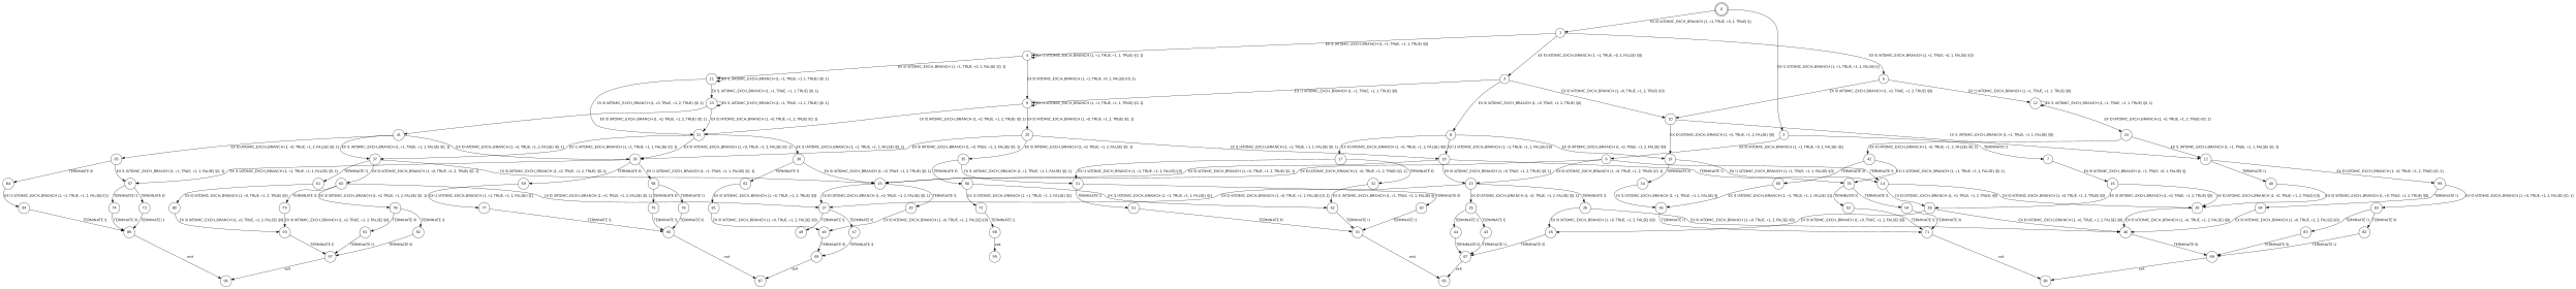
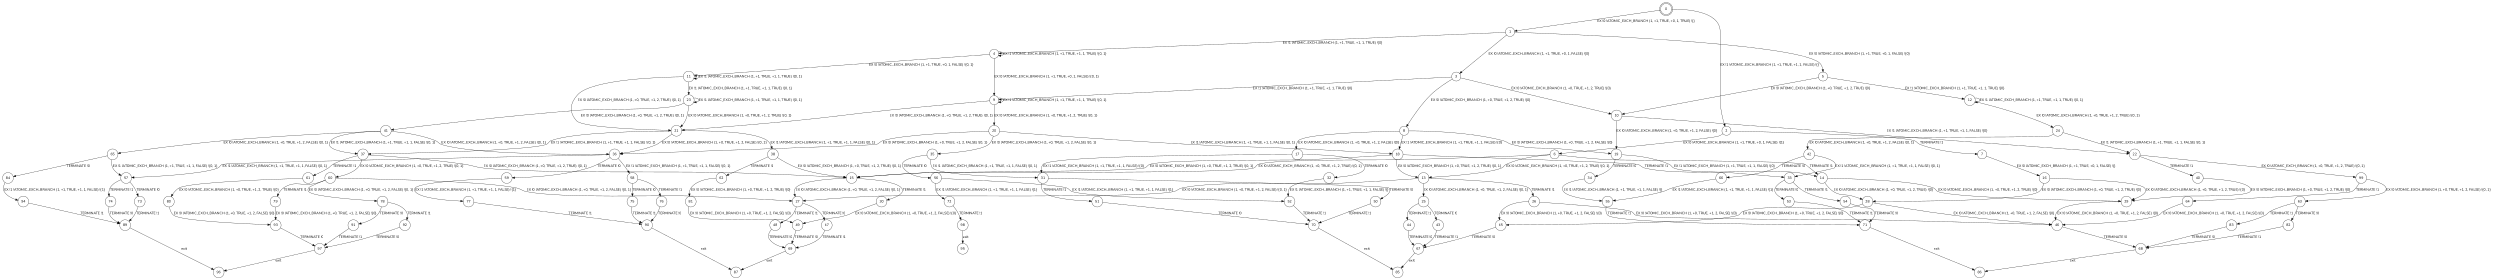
  digraph {
    fontname=Nunito
    node [fontname=Nunito shape=circle]
    edge [fontname=Nunito]
    0 [peripheries=2]
    1
    2
    3
    4
    5
    6
    7
    8
    9
    10
    11
    12
    13
    14
    15
    16
    17
    18
    19
    20
    21
    22
    23
    24
    25
    26
    27
    28
    29
    30
    31
    32
    33
    34
    35
    36
    37
    38
    n40 [label=99]
    40
    41
    42
    43
    44
    45
    46
    47
    48
    49
    50
    51
    52
    53
    54
    55
    56
    57
    58
    59
    60
    61
    62
    63
    64
    65
    66
    67
    68
    69
    70
    71
    72
    73
    74
    75
    76
    77
    78
    79
    80
    81
    82
    83
    84
    85
    86
    87
    n89 [label=98]
    89
    90
    91
    92
    93
    94
    95
    96
    97
    0 -> 1 [label="EX !0 !ATOMIC_EXCH_BRANCH (1, +1, TRUE, +0, 1, TRUE) !{}"]
    0 -> 2 [label="EX !1 !ATOMIC_EXCH_BRANCH (1, +1, TRUE, +1, 1, FALSE) !{}"]
    1 -> 3 [label="EX !0 !ATOMIC_EXCH_BRANCH (1, +1, TRUE, +0, 1, FALSE) !{0}"]
    1 -> 4 [label="EX !1 !ATOMIC_EXCH_BRANCH (1, +1, TRUE, +1, 1, TRUE) !{0}"]
    1 -> 5 [label="EX !0 !ATOMIC_EXCH_BRANCH (1, +1, TRUE, +0, 1, FALSE) !{0}"]
    2 -> 6 [label="EX !0 !ATOMIC_EXCH_BRANCH (1, +1, TRUE, +0, 1, FALSE) !{1}"]
    2 -> 7 [label="TERMINATE !1"]
    3 -> 8 [label="EX !0 !ATOMIC_EXCH_BRANCH (1, +0, TRUE, +1, 2, TRUE) !{0}"]
    3 -> 9 [label="EX !1 !ATOMIC_EXCH_BRANCH (1, +1, TRUE, +1, 1, TRUE) !{0}"]
    3 -> 10 [label="EX !0 !ATOMIC_EXCH_BRANCH (1, +0, TRUE, +1, 2, TRUE) !{0}"]
    4 -> 4 [label="EX !1 !ATOMIC_EXCH_BRANCH (1, +1, TRUE, +1, 1, TRUE) !{0, 1}"]
    4 -> 9 [label="EX !0 !ATOMIC_EXCH_BRANCH (1, +1, TRUE, +0, 1, FALSE) !{0, 1}"]
    4 -> 11 [label="EX !0 !ATOMIC_EXCH_BRANCH (1, +1, TRUE, +0, 1, FALSE) !{0, 1}"]
    5 -> 10 [label="EX !0 !ATOMIC_EXCH_BRANCH (1, +0, TRUE, +1, 2, TRUE) !{0}"]
    5 -> 12 [label="EX !1 !ATOMIC_EXCH_BRANCH (1, +1, TRUE, +1, 1, TRUE) !{0}"]
    6 -> 13 [label="EX !0 !ATOMIC_EXCH_BRANCH (1, +0, TRUE, +1, 2, TRUE) !{0, 1}"]
    6 -> 14 [label="TERMINATE !1"]
    6 -> 15 [label="EX !0 !ATOMIC_EXCH_BRANCH (1, +0, TRUE, +1, 2, TRUE) !{0, 1}"]
    7 -> 16 [label="EX !0 !ATOMIC_EXCH_BRANCH (1, +1, TRUE, +0, 1, FALSE) !{}"]
    8 -> 17 [label="EX !0 !ATOMIC_EXCH_BRANCH (1, +0, TRUE, +1, 2, FALSE) !{0}"]
    8 -> 18 [label="EX !1 !ATOMIC_EXCH_BRANCH (1, +1, TRUE, +1, 1, FALSE) !{0}"]
    8 -> 19 [label="EX !0 !ATOMIC_EXCH_BRANCH (1, +0, TRUE, +1, 2, FALSE) !{0}"]
    9 -> 9 [label="EX !1 !ATOMIC_EXCH_BRANCH (1, +1, TRUE, +1, 1, TRUE) !{0, 1}"]
    9 -> 20 [label="EX !0 !ATOMIC_EXCH_BRANCH (1, +0, TRUE, +1, 2, TRUE) !{0, 1}"]
    9 -> 21 [label="EX !0 !ATOMIC_EXCH_BRANCH (1, +0, TRUE, +1, 2, TRUE) !{0, 1}"]
    10 -> 19 [label="EX !0 !ATOMIC_EXCH_BRANCH (1, +0, TRUE, +1, 2, FALSE) !{0}"]
    10 -> 22 [label="EX !1 !ATOMIC_EXCH_BRANCH (1, +1, TRUE, +1, 1, FALSE) !{0}"]
    11 -> 11 [label="EX !1 !ATOMIC_EXCH_BRANCH (1, +1, TRUE, +1, 1, TRUE) !{0, 1}"]
    11 -> 21 [label="EX !0 !ATOMIC_EXCH_BRANCH (1, +0, TRUE, +1, 2, TRUE) !{0, 1}"]
    11 -> 23 [label="EX !1 !ATOMIC_EXCH_BRANCH (1, +1, TRUE, +1, 1, TRUE) !{0, 1}"]
    12 -> 12 [label="EX !1 !ATOMIC_EXCH_BRANCH (1, +1, TRUE, +1, 1, TRUE) !{0, 1}"]
    12 -> 24 [label="EX !0 !ATOMIC_EXCH_BRANCH (1, +0, TRUE, +1, 2, TRUE) !{0, 1}"]
    13 -> 25 [label="EX !0 !ATOMIC_EXCH_BRANCH (1, +0, TRUE, +1, 2, FALSE) !{0, 1}"]
    13 -> 26 [label="TERMINATE !1"]
    13 -> 27 [label="EX !0 !ATOMIC_EXCH_BRANCH (1, +0, TRUE, +1, 2, FALSE) !{0, 1}"]
    14 -> 28 [label="EX !0 !ATOMIC_EXCH_BRANCH (1, +0, TRUE, +1, 2, TRUE) !{0}"]
    14 -> 29 [label="EX !0 !ATOMIC_EXCH_BRANCH (1, +0, TRUE, +1, 2, TRUE) !{0}"]
    15 -> 27 [label="EX !0 !ATOMIC_EXCH_BRANCH (1, +0, TRUE, +1, 2, FALSE) !{0, 1}"]
    15 -> 30 [label="TERMINATE !1"]
    16 -> 28 [label="EX !0 !ATOMIC_EXCH_BRANCH (1, +0, TRUE, +1, 2, TRUE) !{0}"]
    16 -> 29 [label="EX !0 !ATOMIC_EXCH_BRANCH (1, +0, TRUE, +1, 2, TRUE) !{0}"]
    17 -> 31 [label="EX !1 !ATOMIC_EXCH_BRANCH (1, +1, TRUE, +1, 1, FALSE) !{0}"]
    17 -> 32 [label="TERMINATE !0"]
    18 -> 13 [label="EX !0 !ATOMIC_EXCH_BRANCH (1, +0, TRUE, +1, 2, TRUE) !{0, 1}"]
    18 -> 14 [label="TERMINATE !1"]
    18 -> 15 [label="EX !0 !ATOMIC_EXCH_BRANCH (1, +0, TRUE, +1, 2, TRUE) !{0, 1}"]
    19 -> 33 [label="EX !1 !ATOMIC_EXCH_BRANCH (1, +1, TRUE, +1, 1, FALSE) !{0}"]
    19 -> 34 [label="TERMINATE !0"]
    20 -> 18 [label="EX !1 !ATOMIC_EXCH_BRANCH (1, +1, TRUE, +1, 1, FALSE) !{0, 1}"]
    20 -> 35 [label="EX !0 !ATOMIC_EXCH_BRANCH (1, +0, TRUE, +1, 2, FALSE) !{0, 1}"]
    20 -> 36 [label="EX !0 !ATOMIC_EXCH_BRANCH (1, +0, TRUE, +1, 2, FALSE) !{0, 1}"]
    21 -> 36 [label="EX !0 !ATOMIC_EXCH_BRANCH (1, +0, TRUE, +1, 2, FALSE) !{0, 1}"]
    21 -> 37 [label="EX !1 !ATOMIC_EXCH_BRANCH (1, +1, TRUE, +1, 1, FALSE) !{0, 1}"]
    21 -> 38 [label="EX !1 !ATOMIC_EXCH_BRANCH (1, +1, TRUE, +1, 1, FALSE) !{0, 1}"]
    22 -> n40 [label="EX !0 !ATOMIC_EXCH_BRANCH (1, +0, TRUE, +1, 2, TRUE) !{0, 1}"]
    22 -> 40 [label="TERMINATE !1"]
    23 -> 21 [label="EX !0 !ATOMIC_EXCH_BRANCH (1, +0, TRUE, +1, 2, TRUE) !{0, 1}"]
    23 -> 23 [label="EX !1 !ATOMIC_EXCH_BRANCH (1, +1, TRUE, +1, 1, TRUE) !{0, 1}"]
    23 -> 41 [label="EX !0 !ATOMIC_EXCH_BRANCH (1, +0, TRUE, +1, 2, TRUE) !{0, 1}"]
    24 -> 22 [label="EX !1 !ATOMIC_EXCH_BRANCH (1, +1, TRUE, +1, 1, FALSE) !{0, 1}"]
    24 -> 42 [label="EX !0 !ATOMIC_EXCH_BRANCH (1, +0, TRUE, +1, 2, FALSE) !{0, 1}"]
    25 -> 43 [label="TERMINATE !0"]
    25 -> 44 [label="TERMINATE !1"]
    26 -> 45 [label="EX !0 !ATOMIC_EXCH_BRANCH (1, +0, TRUE, +1, 2, FALSE) !{0}"]
    26 -> 46 [label="EX !0 !ATOMIC_EXCH_BRANCH (1, +0, TRUE, +1, 2, FALSE) !{0}"]
    27 -> 47 [label="TERMINATE !0"]
    27 -> 48 [label="TERMINATE !1"]
    28 -> 45 [label="EX !0 !ATOMIC_EXCH_BRANCH (1, +0, TRUE, +1, 2, FALSE) !{0}"]
    28 -> 46 [label="EX !0 !ATOMIC_EXCH_BRANCH (1, +0, TRUE, +1, 2, FALSE) !{0}"]
    29 -> 46 [label="EX !0 !ATOMIC_EXCH_BRANCH (1, +0, TRUE, +1, 2, FALSE) !{0}"]
    30 -> 49 [label="EX !0 !ATOMIC_EXCH_BRANCH (1, +0, TRUE, +1, 2, FALSE) !{0}"]
    31 -> 50 [label="TERMINATE !0"]
    31 -> 51 [label="TERMINATE !1"]
    32 -> 52 [label="EX !1 !ATOMIC_EXCH_BRANCH (1, +1, TRUE, +1, 1, FALSE) !{}"]
    33 -> 53 [label="TERMINATE !0"]
    33 -> 54 [label="TERMINATE !1"]
    34 -> 55 [label="EX !1 !ATOMIC_EXCH_BRANCH (1, +1, TRUE, +1, 1, FALSE) !{}"]
    35 -> 31 [label="EX !1 !ATOMIC_EXCH_BRANCH (1, +1, TRUE, +1, 1, FALSE) !{0, 1}"]
    35 -> 56 [label="TERMINATE !0"]
    36 -> 57 [label="EX !1 !ATOMIC_EXCH_BRANCH (1, +1, TRUE, +1, 1, FALSE) !{0, 1}"]
    36 -> 58 [label="EX !1 !ATOMIC_EXCH_BRANCH (1, +1, TRUE, +1, 1, FALSE) !{0, 1}"]
    36 -> 59 [label="TERMINATE !0"]
    37 -> 15 [label="EX !0 !ATOMIC_EXCH_BRANCH (1, +0, TRUE, +1, 2, TRUE) !{0, 1}"]
    37 -> 60 [label="EX !0 !ATOMIC_EXCH_BRANCH (1, +0, TRUE, +1, 2, TRUE) !{0, 1}"]
    37 -> 61 [label="TERMINATE !1"]
    38 -> 15 [label="EX !0 !ATOMIC_EXCH_BRANCH (1, +0, TRUE, +1, 2, TRUE) !{0, 1}"]
    38 -> 62 [label="TERMINATE !1"]
    n40 -> 63 [label="EX !0 !ATOMIC_EXCH_BRANCH (1, +0, TRUE, +1, 2, FALSE) !{0, 1}"]
    n40 -> 64 [label="TERMINATE !1"]
    40 -> 29 [label="EX !0 !ATOMIC_EXCH_BRANCH (1, +0, TRUE, +1, 2, TRUE) !{0}"]
    41 -> 36 [label="EX !0 !ATOMIC_EXCH_BRANCH (1, +0, TRUE, +1, 2, FALSE) !{0, 1}"]
    41 -> 37 [label="EX !1 !ATOMIC_EXCH_BRANCH (1, +1, TRUE, +1, 1, FALSE) !{0, 1}"]
    41 -> 65 [label="EX !0 !ATOMIC_EXCH_BRANCH (1, +0, TRUE, +1, 2, FALSE) !{0, 1}"]
    42 -> 33 [label="EX !1 !ATOMIC_EXCH_BRANCH (1, +1, TRUE, +1, 1, FALSE) !{0, 1}"]
    42 -> 66 [label="TERMINATE !0"]
    43 -> 67 [label="TERMINATE !1"]
    44 -> 67 [label="TERMINATE !0"]
    45 -> 67 [label="TERMINATE !0"]
    46 -> 68 [label="TERMINATE !0"]
    47 -> 69 [label="TERMINATE !1"]
+   48 -> 69 [label="TERMINATE !0"]
    49 -> 69 [label="TERMINATE !0"]
    50 -> 70 [label="TERMINATE !1"]
    51 -> 70 [label="TERMINATE !0"]
    52 -> 70 [label="TERMINATE !1"]
    53 -> 71 [label="TERMINATE !1"]
    54 -> 71 [label="TERMINATE !0"]
    55 -> 71 [label="TERMINATE !1"]
    56 -> 52 [label="EX !1 !ATOMIC_EXCH_BRANCH (1, +1, TRUE, +1, 1, FALSE) !{1}"]
    56 -> 72 [label="EX !1 !ATOMIC_EXCH_BRANCH (1, +1, TRUE, +1, 1, FALSE) !{1}"]
    57 -> 73 [label="TERMINATE !0"]
    57 -> 74 [label="TERMINATE !1"]
    58 -> 75 [label="TERMINATE !0"]
    58 -> 76 [label="TERMINATE !1"]
    59 -> 77 [label="EX !1 !ATOMIC_EXCH_BRANCH (1, +1, TRUE, +1, 1, FALSE) !{1}"]
    60 -> 27 [label="EX !0 !ATOMIC_EXCH_BRANCH (1, +0, TRUE, +1, 2, FALSE) !{0, 1}"]
    60 -> 78 [label="EX !0 !ATOMIC_EXCH_BRANCH (1, +0, TRUE, +1, 2, FALSE) !{0, 1}"]
    60 -> 79 [label="TERMINATE !1"]
    61 -> 80 [label="EX !0 !ATOMIC_EXCH_BRANCH (1, +0, TRUE, +1, 2, TRUE) !{0}"]
    62 -> 81 [label="EX !0 !ATOMIC_EXCH_BRANCH (1, +0, TRUE, +1, 2, TRUE) !{0}"]
    63 -> 82 [label="TERMINATE !0"]
    63 -> 83 [label="TERMINATE !1"]
    64 -> 46 [label="EX !0 !ATOMIC_EXCH_BRANCH (1, +0, TRUE, +1, 2, FALSE) !{0}"]
    65 -> 57 [label="EX !1 !ATOMIC_EXCH_BRANCH (1, +1, TRUE, +1, 1, FALSE) !{0, 1}"]
    65 -> 84 [label="TERMINATE !0"]
    66 -> 55 [label="EX !1 !ATOMIC_EXCH_BRANCH (1, +1, TRUE, +1, 1, FALSE) !{1}"]
    67 -> 85 [label=exit]
    68 -> 86 [label=exit]
    69 -> 87 [label=exit]
    70 -> 85 [label=exit]
    71 -> 86 [label=exit]
    72 -> n89 [label="TERMINATE !1"]
    73 -> 89 [label="TERMINATE !1"]
    74 -> 89 [label="TERMINATE !0"]
    75 -> 90 [label="TERMINATE !1"]
    76 -> 90 [label="TERMINATE !0"]
    77 -> 90 [label="TERMINATE !1"]
    78 -> 91 [label="TERMINATE !0"]
    78 -> 92 [label="TERMINATE !1"]
    79 -> 93 [label="EX !0 !ATOMIC_EXCH_BRANCH (1, +0, TRUE, +1, 2, FALSE) !{0}"]
    80 -> 93 [label="EX !0 !ATOMIC_EXCH_BRANCH (1, +0, TRUE, +1, 2, FALSE) !{0}"]
    81 -> 49 [label="EX !0 !ATOMIC_EXCH_BRANCH (1, +0, TRUE, +1, 2, FALSE) !{0}"]
    82 -> 68 [label="TERMINATE !1"]
    83 -> 68 [label="TERMINATE !0"]
    84 -> 94 [label="EX !1 !ATOMIC_EXCH_BRANCH (1, +1, TRUE, +1, 1, FALSE) !{1}"]
    n89 -> 95 [label=exit]
    89 -> 96 [label=exit]
    90 -> 87 [label=exit]
    91 -> 97 [label="TERMINATE !1"]
    92 -> 97 [label="TERMINATE !0"]
    93 -> 97 [label="TERMINATE !0"]
    94 -> 89 [label="TERMINATE !1"]
    97 -> 96 [label=exit]
  }
